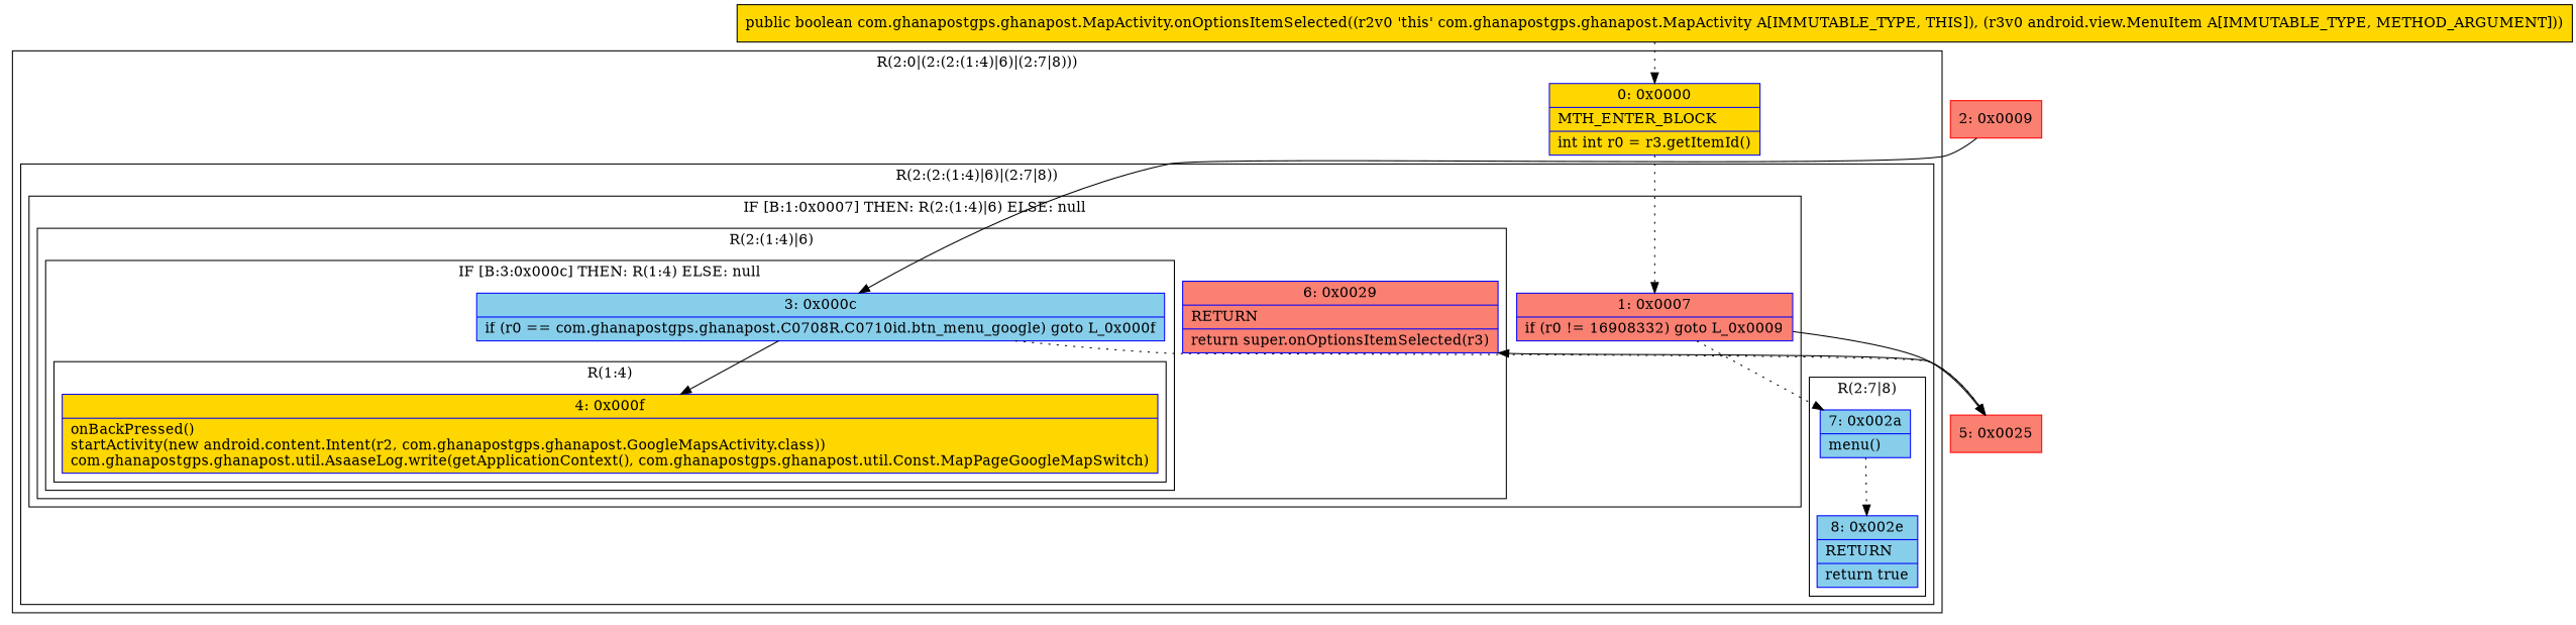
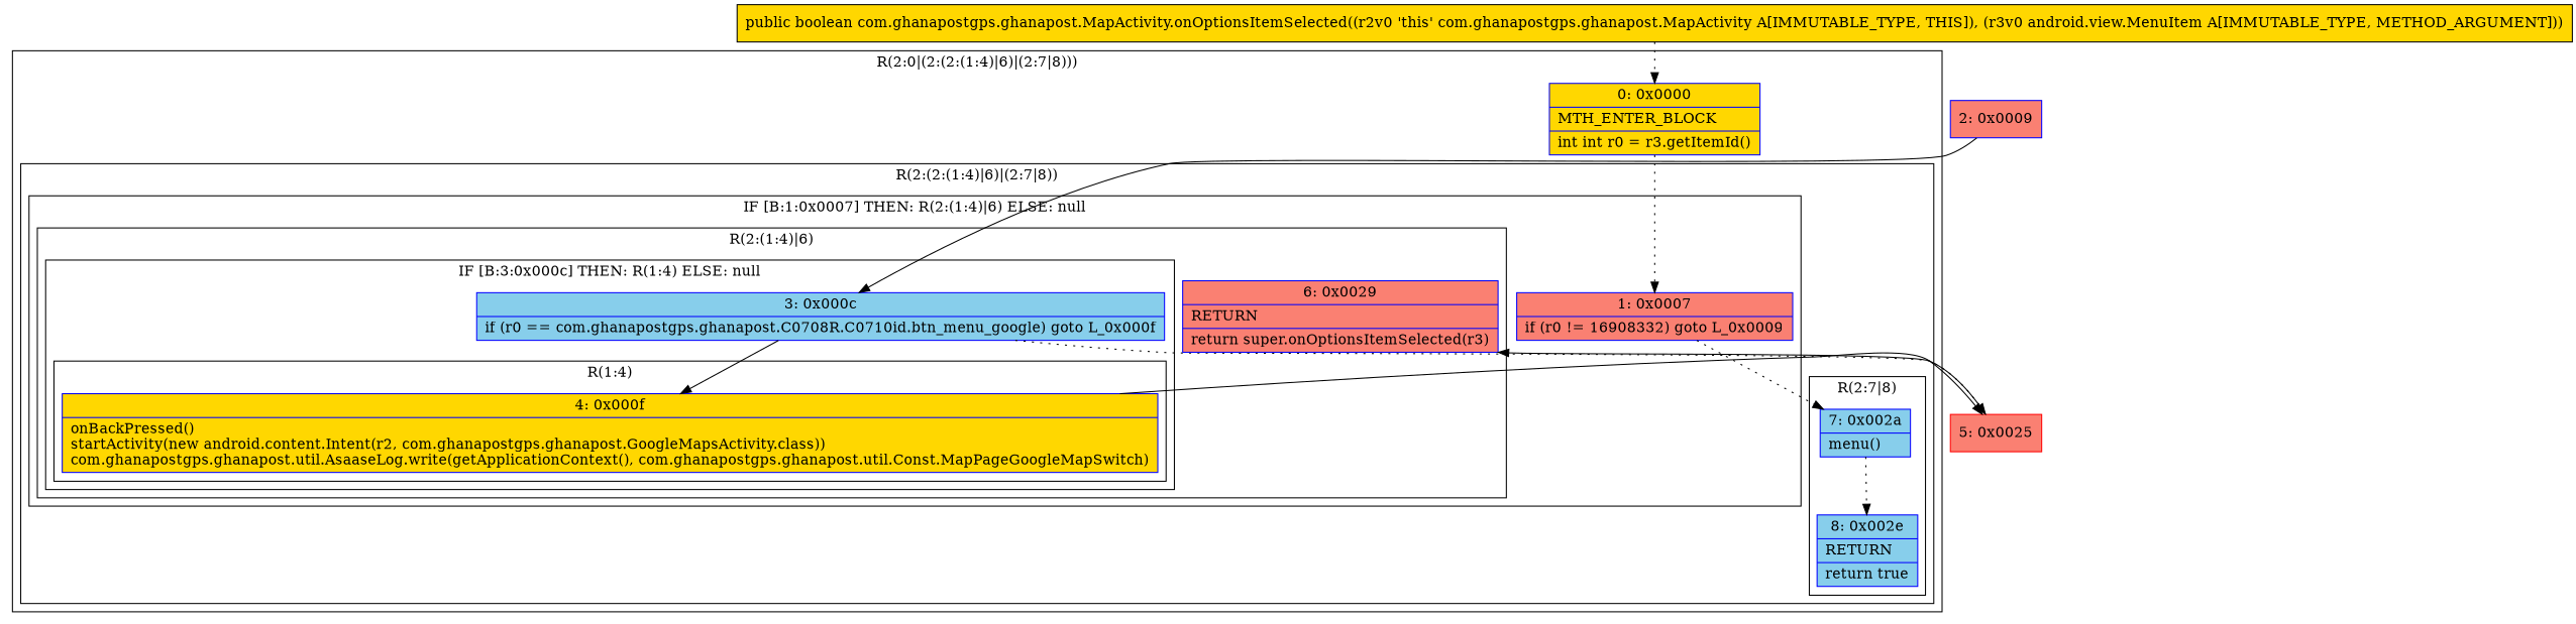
  digraph {
    node [color=blue fillcolor=salmon shape=record style=filled]
    edge [style=dotted]
    n1 [fillcolor=gold label="{4\:\ 0x000f|onBackPressed()\lstartActivity(new android.content.Intent(r2, com.ghanapostgps.ghanapost.GoogleMapsActivity.class))\lcom.ghanapostgps.ghanapost.util.AsaaseLog.write(getApplicationContext(), com.ghanapostgps.ghanapost.util.Const.MapPageGoogleMapSwitch)\l}"]
    n2 [fillcolor=skyblue label="{3\:\ 0x000c|if (r0 == com.ghanapostgps.ghanapost.C0708R.C0710id.btn_menu_google) goto L_0x000f\l}"]
    n3 [label="{6\:\ 0x0029|RETURN\l|return super.onOptionsItemSelected(r3)\l}"]
    n4 [label="{1\:\ 0x0007|if (r0 != 16908332) goto L_0x0009\l}"]
    n5 [fillcolor=skyblue label="{7\:\ 0x002a|menu()\l}"]
    n6 [fillcolor=skyblue label="{8\:\ 0x002e|RETURN\l|return true\l}"]
    n7 [fillcolor=gold label="{0\:\ 0x0000|MTH_ENTER_BLOCK\l|int int r0 = r3.getItemId()\l}"]
    n8 [color=red label="{5\:\ 0x0025}"]
-   n9 [color=red label="{2\:\ 0x0009}"]
+   n9 [label="{2\:\ 0x0009}"]
    n10 [fillcolor=gold label="{public boolean com.ghanapostgps.ghanapost.MapActivity.onOptionsItemSelected((r2v0 'this' com.ghanapostgps.ghanapost.MapActivity A[IMMUTABLE_TYPE, THIS]), (r3v0 android.view.MenuItem A[IMMUTABLE_TYPE, METHOD_ARGUMENT])) }" color=""]
    subgraph cluster_1 {
      label="R(2:0|(2:(2:(1:4)|6)|(2:7|8)))"
      n7
      subgraph cluster_2 {
        label="R(2:(2:(1:4)|6)|(2:7|8))"
        subgraph cluster_3 {
          label="IF [B:1:0x0007] THEN: R(2:(1:4)|6) ELSE: null"
          n4
          subgraph cluster_4 {
            label="R(2:(1:4)|6)"
            n3
            subgraph cluster_5 {
              label="IF [B:3:0x000c] THEN: R(1:4) ELSE: null"
              n2
              subgraph cluster_6 {
                label="R(1:4)"
                n1
              }
            }
          }
        }
        subgraph cluster_7 {
          label="R(2:7|8)"
          n5
          n6
        }
      }
    }
-   n4 -> n8 [style=solid]
+   n1 -> n8 [style=solid]
    n2 -> n1 [style=solid]
    n2 -> n8
    n4 -> n5
    n5 -> n6
    n7 -> n4
    n8 -> n3 [style=solid]
    n9 -> n2 [style=solid]
    n10 -> n7
  }
